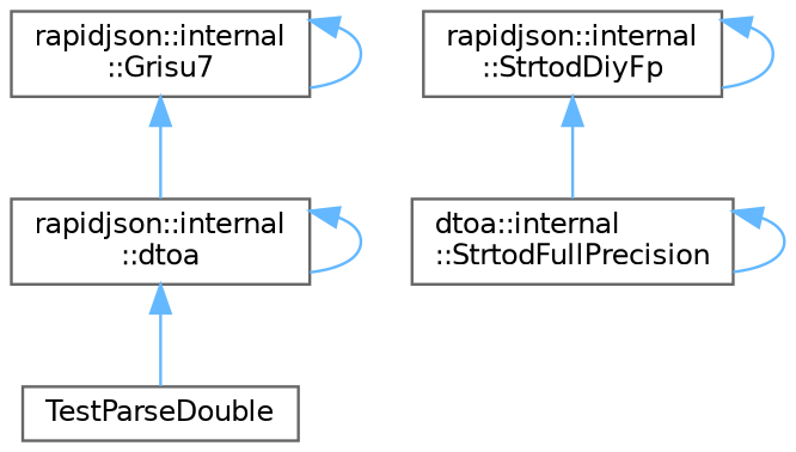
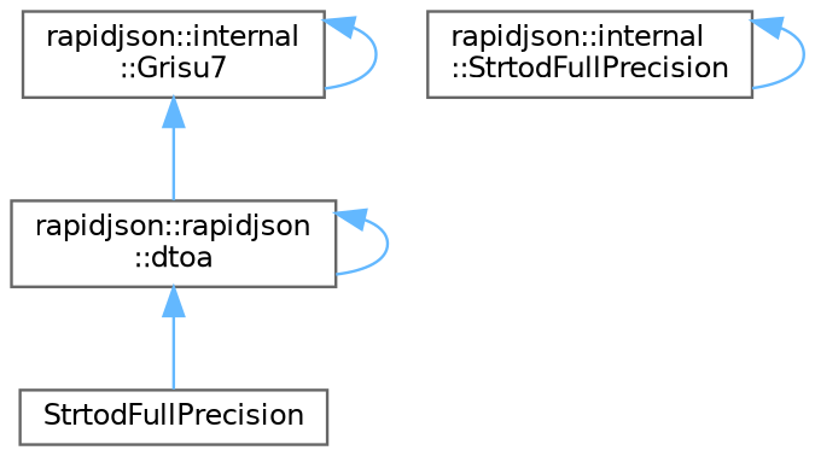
  digraph {
    rankdir=TB
    node [color=grey40 fillcolor=white fontname=Helvetica fontsize=10 shape=box style=filled]
    edge [color=steelblue1 dir=back fontname=Helvetica fontsize=10 labelfontname=Helvetica labelfontsize=10 style=solid]
    n1 [height=0.2 label="rapidjson::internal\l::Grisu7" width=0.4]
-   n2 [height=0.2 label="rapidjson::internal\l::dtoa" width=0.4]
-   n3 [height=0.2 label="rapidjson::internal\l::StrtodDiyFp" width=0.4]
-   n4 [height=0.2 label="dtoa::internal\l::StrtodFullPrecision" width=0.4]
-   n5 [height=0.2 label=TestParseDouble width=0.4]
+   n2 [height=0.2 label="rapidjson::rapidjson\l::dtoa" width=0.4]
+   n4 [height=0.2 label="rapidjson::internal\l::StrtodFullPrecision" width=0.4]
+   n5 [height=0.2 label=StrtodFullPrecision width=0.4]
    n1 -> n1
    n1 -> n2
    n2 -> n2
    n2 -> n5
-   n3 -> n3
-   n3 -> n4
    n4 -> n4
  }
